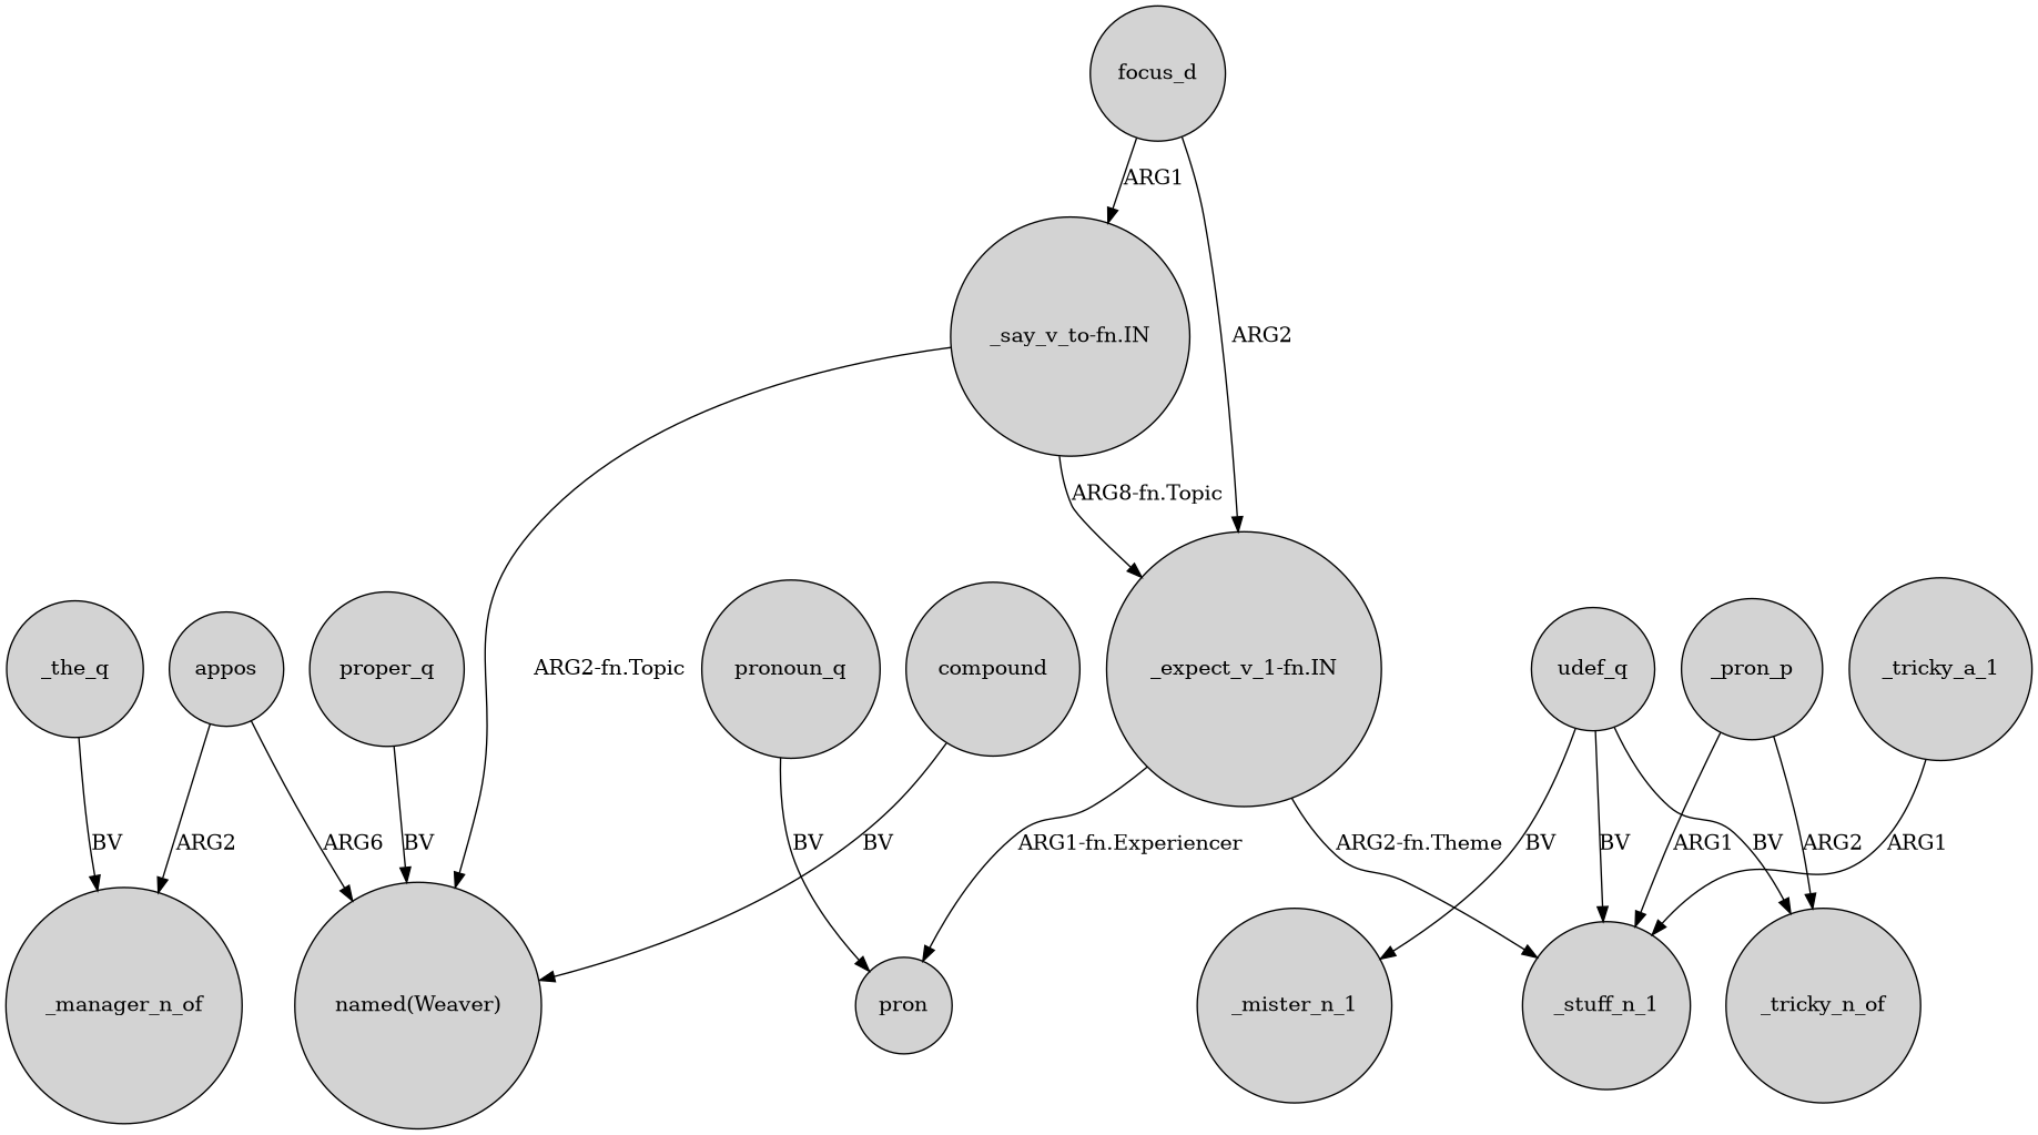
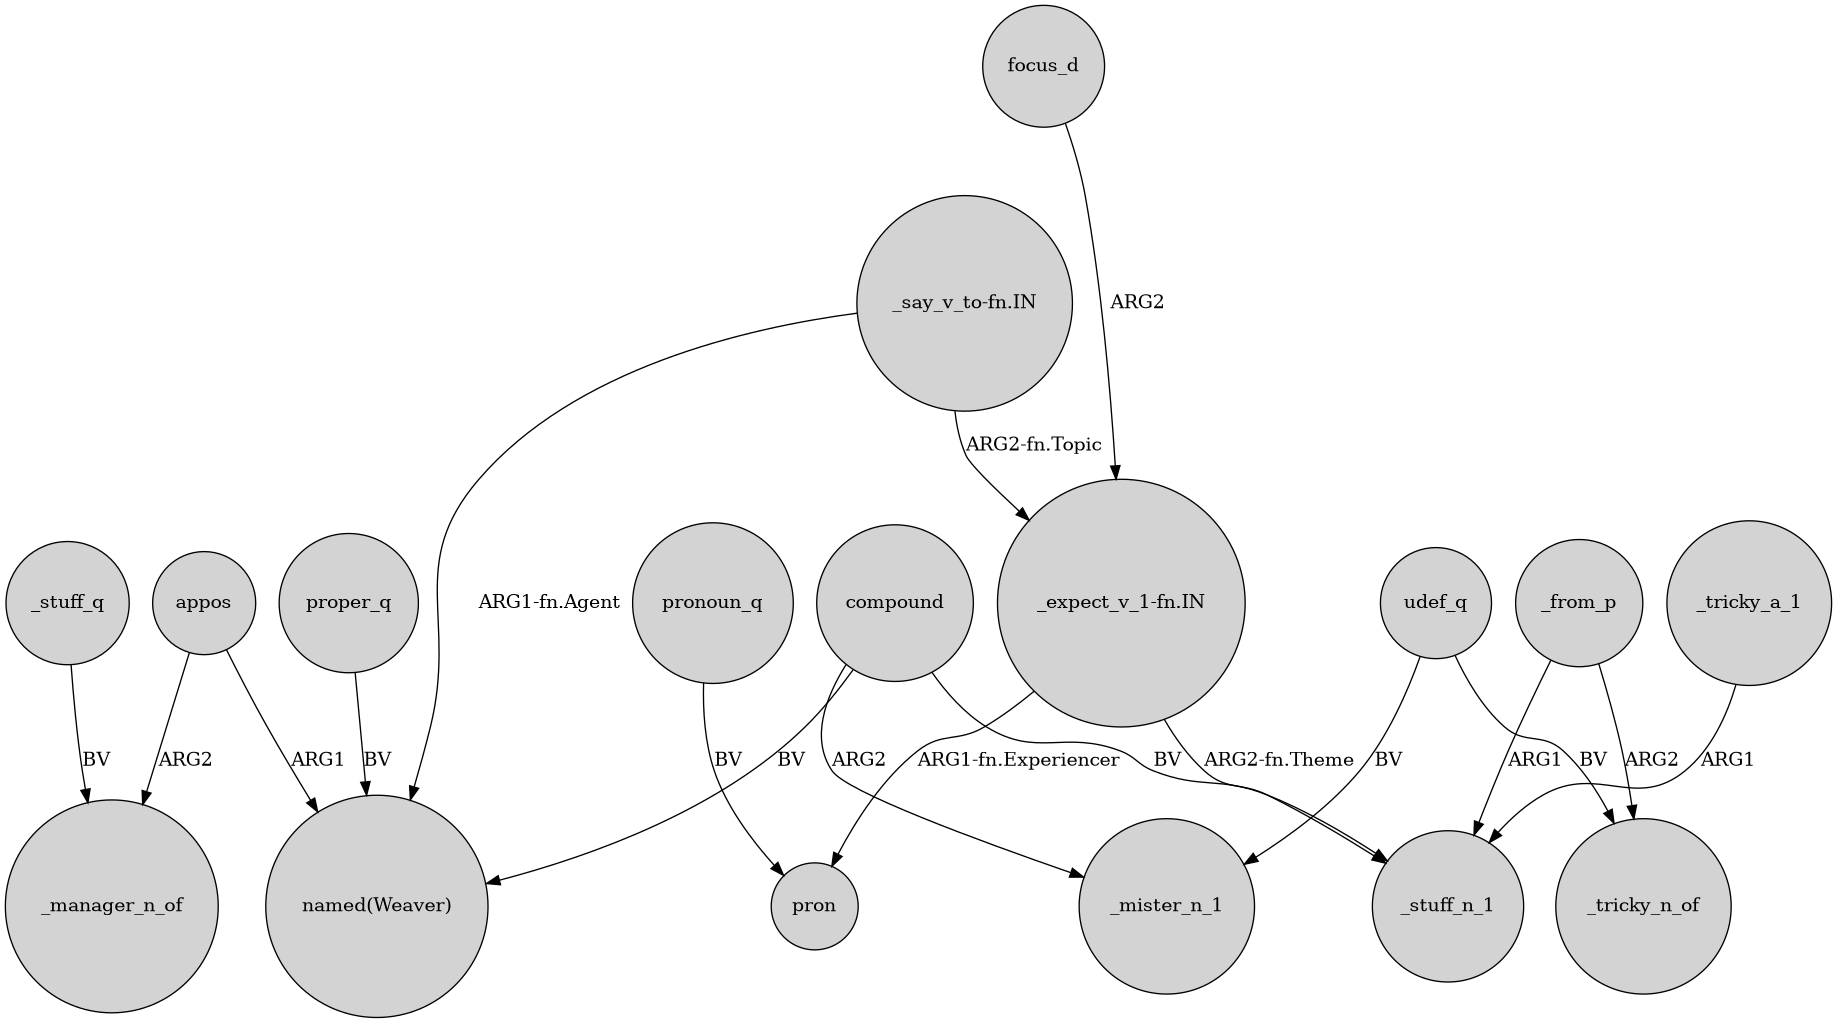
  digraph {
    node [shape=circle style=filled]
    "_say_v_to-fn.IN"
    "named(Weaver)"
    "_expect_v_1-fn.IN"
    _stuff_n_1
    pron
-   _the_q
+   _the_q [label=_stuff_q]
    _manager_n_of
    appos
    focus_d
    compound
    _mister_n_1
-   _from_p [label=_pron_p]
+   _from_p
    n13 [label=_tricky_n_of]
    udef_q
    proper_q
    pronoun_q
    _tricky_a_1
-   "_say_v_to-fn.IN" -> "named(Weaver)" [label="ARG2-fn.Topic"]
-   "_say_v_to-fn.IN" -> "_expect_v_1-fn.IN" [label="ARG8-fn.Topic"]
+   "_say_v_to-fn.IN" -> "named(Weaver)" [label="ARG1-fn.Agent"]
+   "_say_v_to-fn.IN" -> "_expect_v_1-fn.IN" [label="ARG2-fn.Topic"]
    "_expect_v_1-fn.IN" -> _stuff_n_1 [label="ARG2-fn.Theme"]
    "_expect_v_1-fn.IN" -> pron [label="ARG1-fn.Experiencer"]
    _the_q -> _manager_n_of [label=BV]
-   appos -> "named(Weaver)" [label=ARG6]
+   appos -> "named(Weaver)" [label=ARG1]
    appos -> _manager_n_of [label=ARG2]
-   focus_d -> "_say_v_to-fn.IN" [label=ARG1]
    focus_d -> "_expect_v_1-fn.IN" [label=ARG2]
    compound -> "named(Weaver)" [label=BV]
+   compound -> _mister_n_1 [label=ARG2]
    _from_p -> _stuff_n_1 [label=ARG1]
    _from_p -> n13 [label=ARG2]
-   udef_q -> _stuff_n_1 [label=BV]
+   compound -> _stuff_n_1 [label=BV]
    udef_q -> _mister_n_1 [label=BV]
    udef_q -> n13 [label=BV]
    proper_q -> "named(Weaver)" [label=BV]
    pronoun_q -> pron [label=BV]
    _tricky_a_1 -> _stuff_n_1 [label=ARG1]
  }
